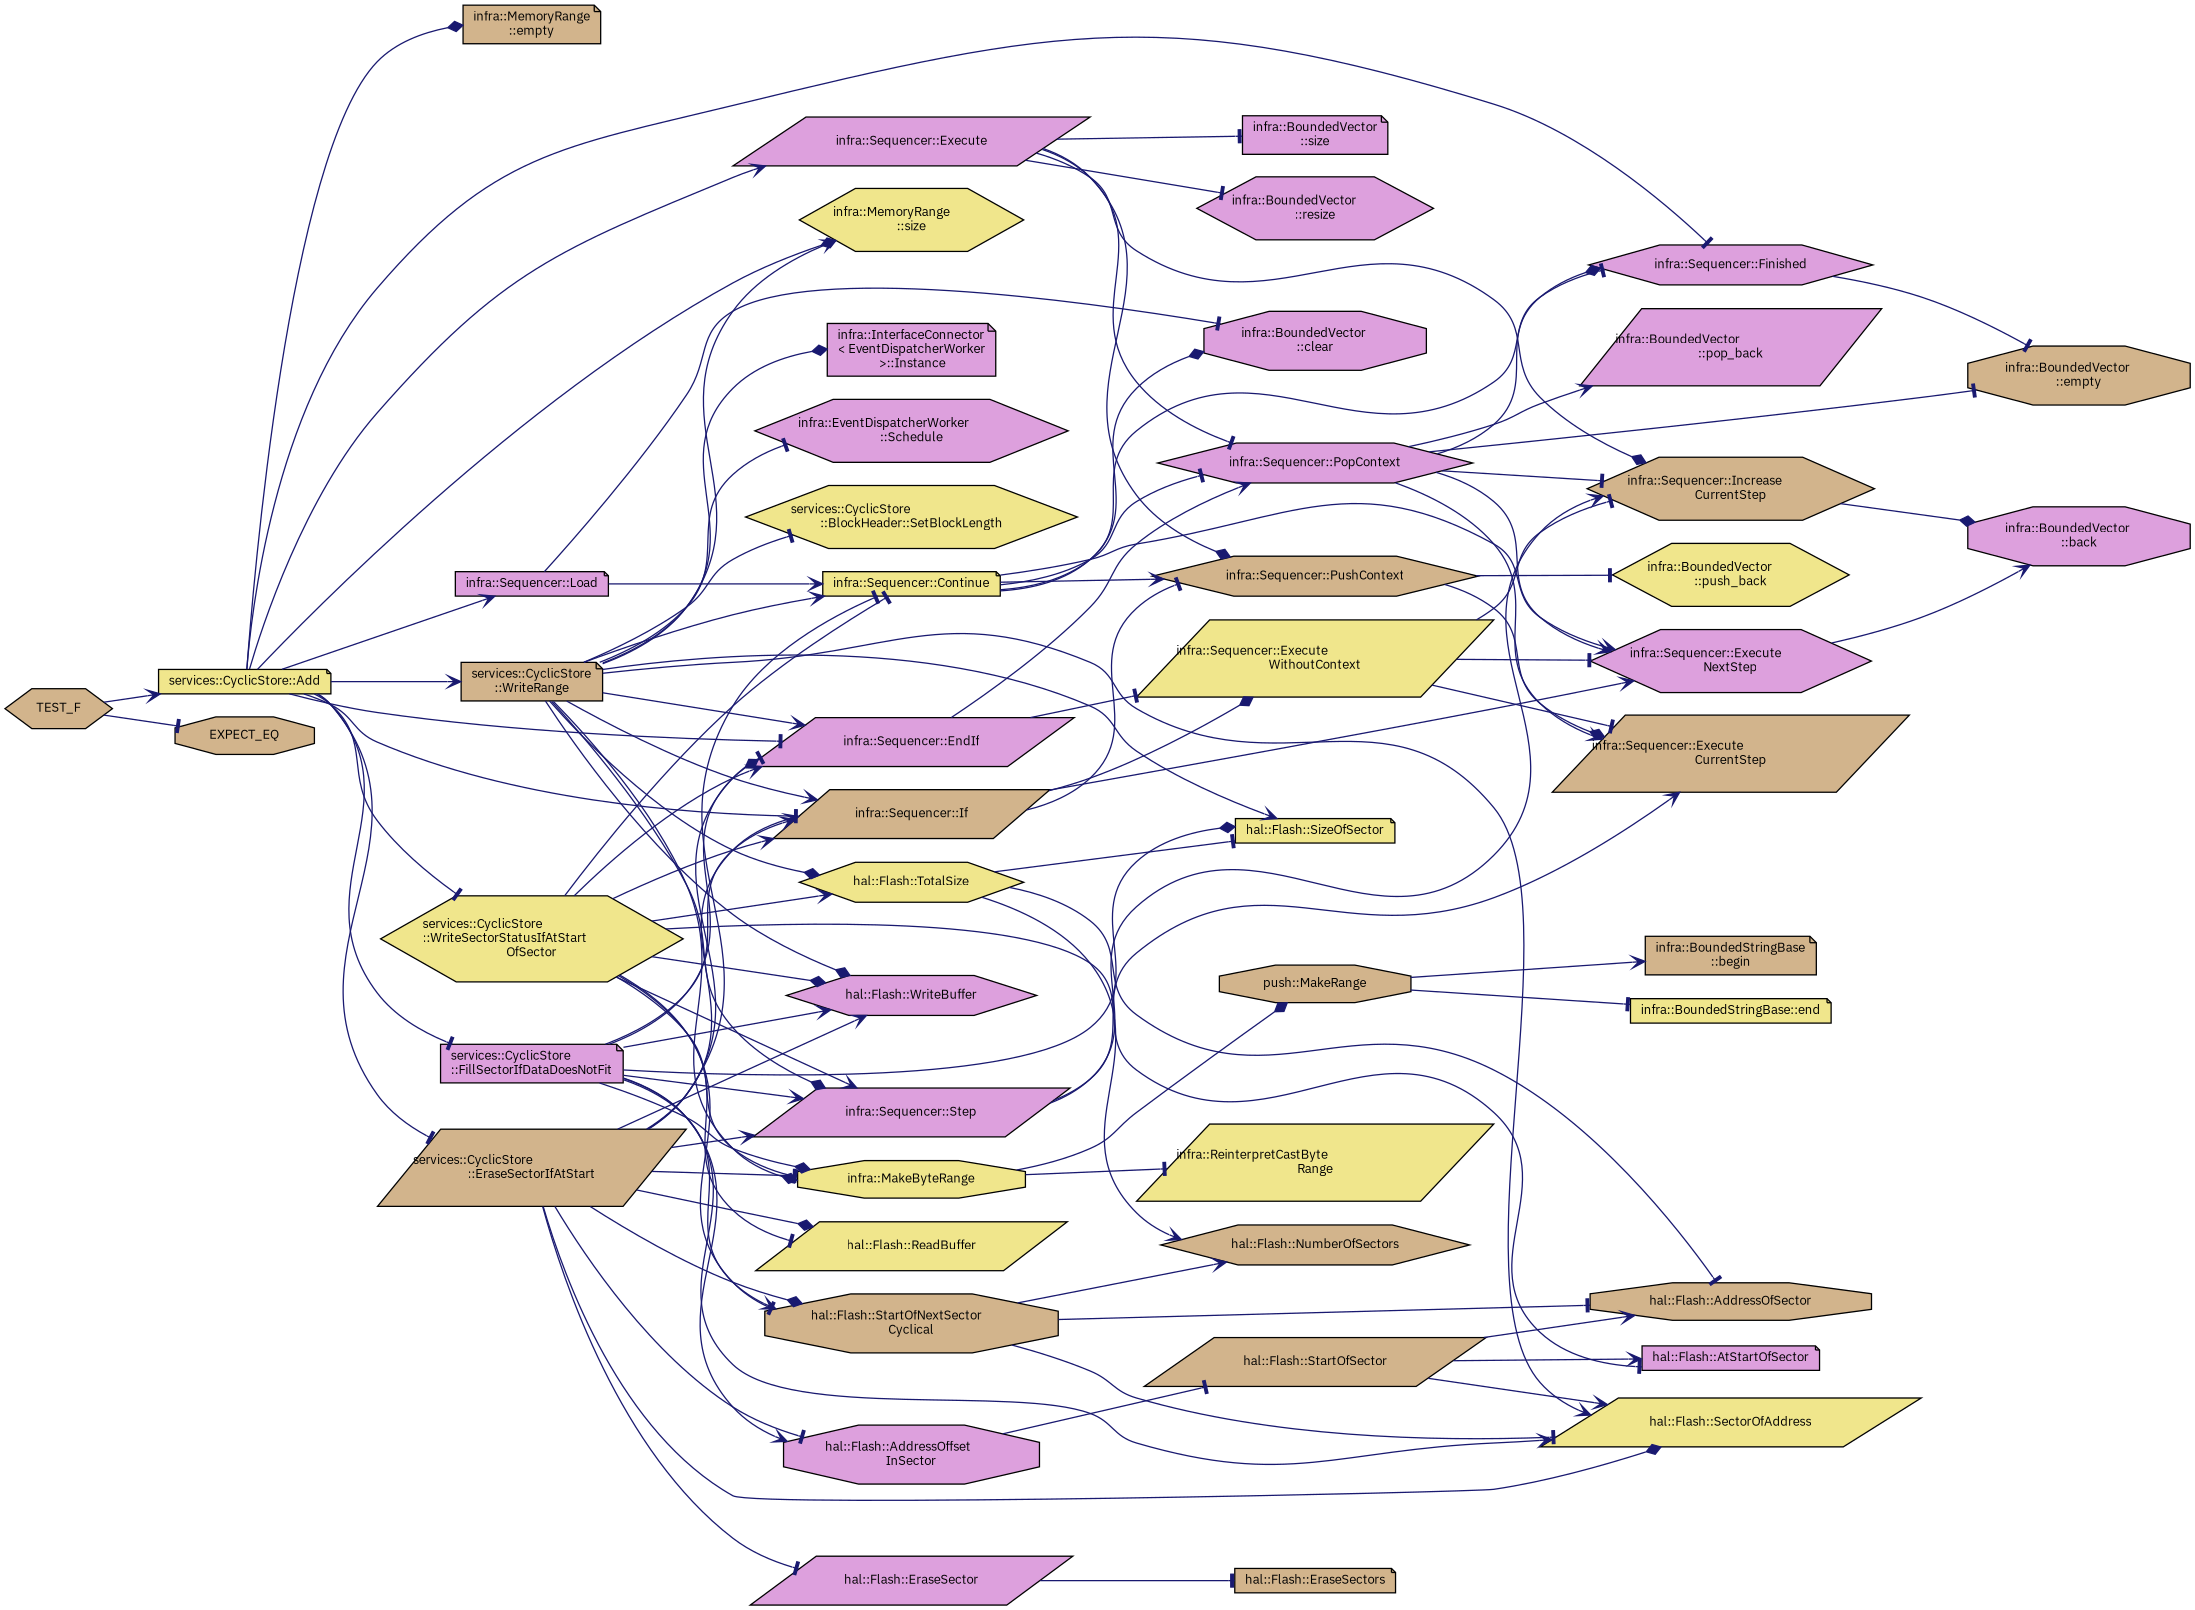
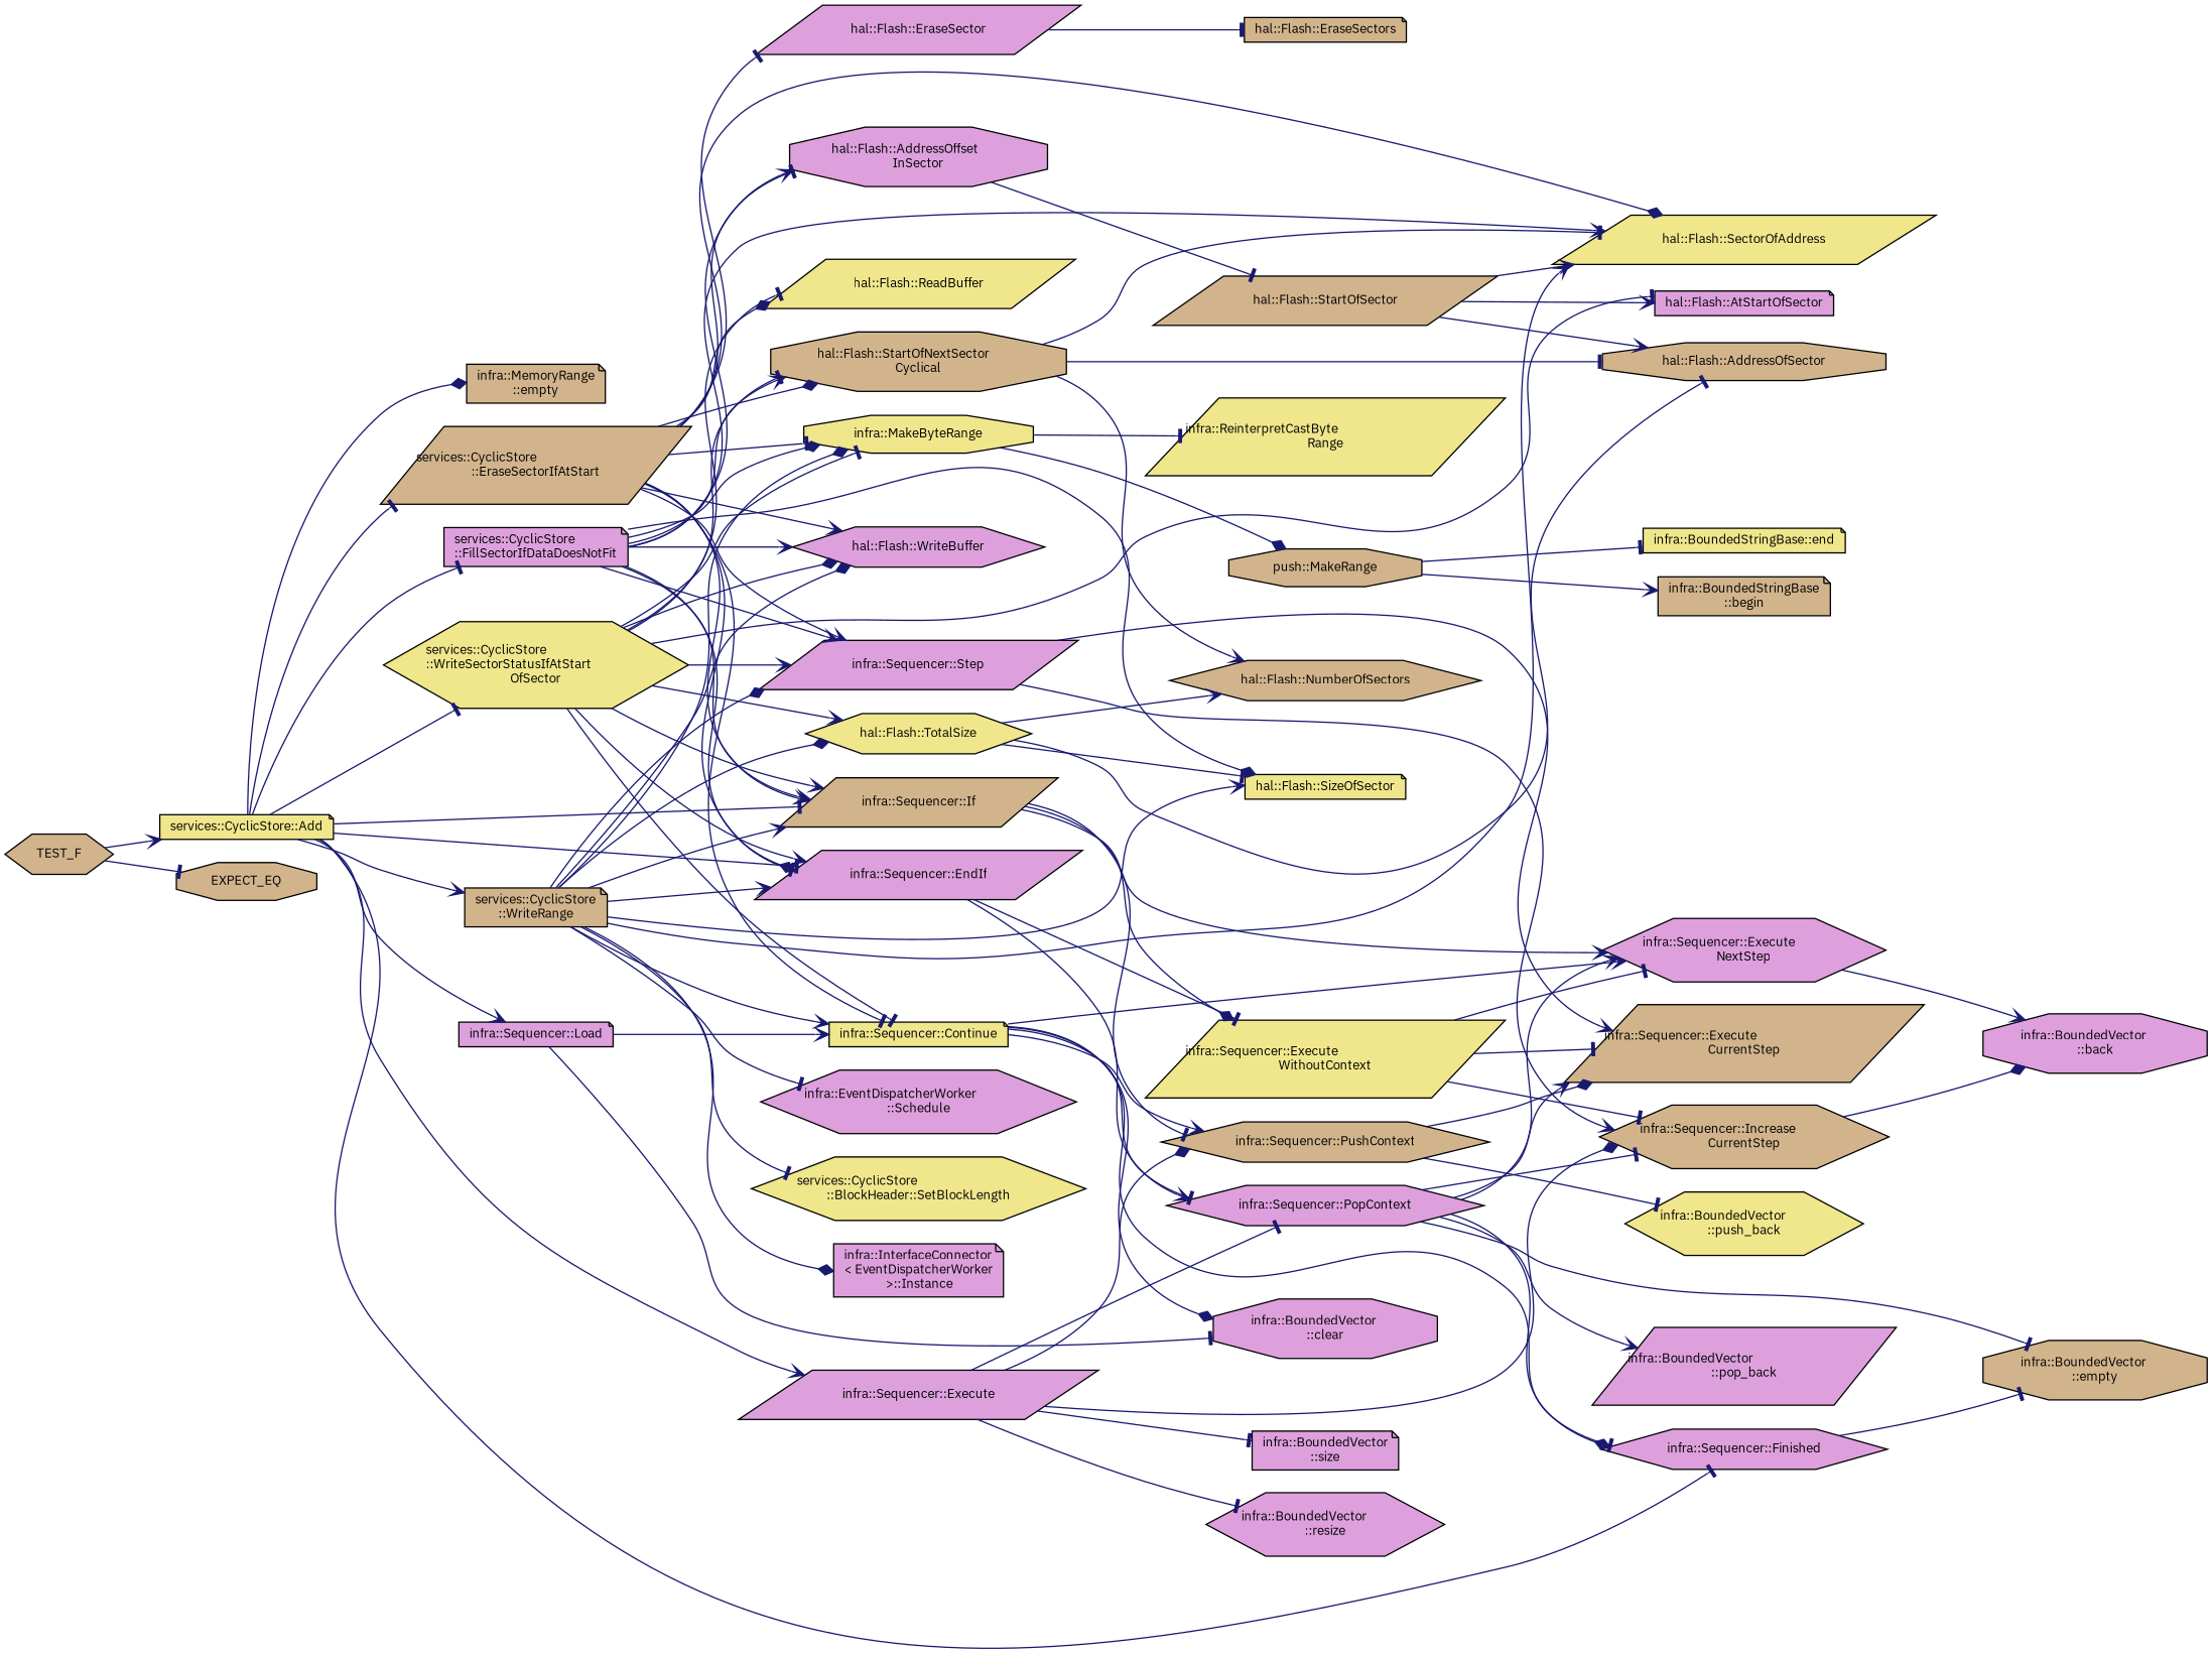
  digraph {
    fontname="IBM Plex Sans"
    rankdir=LR
    node [color=black fillcolor=plum fontname="IBM Plex Sans" fontsize=10 shape=hexagon style=filled]
    edge [arrowhead=tee color=midnightblue fontname="IBM Plex Sans" fontsize=10 labelfontname=Helvetica labelfontsize=10 style=solid]
    n1 [fillcolor=tan fontcolor=black height=0.2 label=TEST_F width=0.4]
    n2 [fillcolor=khaki height=0.2 label="services::CyclicStore::Add" shape=note width=0.4]
    n3 [fillcolor=tan height=0.2 label=EXPECT_EQ shape=octagon width=0.4]
    n4 [fillcolor=tan height=0.2 label="infra::MemoryRange\l::empty" shape=note width=0.4]
-   n5 [fillcolor=khaki height=0.2 label="infra::MemoryRange\l::size" width=0.4]
    n6 [height=0.2 label="infra::Sequencer::Finished" width=0.4]
    n7 [height=0.2 label="infra::Sequencer::Load" shape=note width=0.4]
    n8 [fillcolor=tan height=0.2 label="infra::Sequencer::If" shape=parallelogram width=0.4]
    n9 [height=0.2 label="services::CyclicStore\l::FillSectorIfDataDoesNotFit" shape=note width=0.4]
    n10 [height=0.2 label="infra::Sequencer::EndIf" shape=parallelogram width=0.4]
    n11 [fillcolor=tan height=0.2 label="services::CyclicStore\l::EraseSectorIfAtStart" shape=parallelogram width=0.4]
    n12 [fillcolor=khaki height=0.2 label="services::CyclicStore\l::WriteSectorStatusIfAtStart\lOfSector" width=0.4]
    n13 [fillcolor=tan height=0.2 label="services::CyclicStore\l::WriteRange" shape=note width=0.4]
    n14 [height=0.2 label="infra::Sequencer::Execute" shape=parallelogram width=0.4]
    n15 [fillcolor=tan height=0.2 label="infra::BoundedVector\l::empty" shape=octagon width=0.4]
    n16 [height=0.2 label="infra::BoundedVector\l::clear" shape=octagon width=0.4]
    n17 [fillcolor=khaki height=0.2 label="infra::Sequencer::Continue" shape=note width=0.4]
    n18 [fillcolor=tan height=0.2 label="infra::Sequencer::PushContext" width=0.4]
    n19 [height=0.2 label="infra::Sequencer::Execute\lNextStep" width=0.4]
    n20 [fillcolor=khaki height=0.2 label="infra::Sequencer::Execute\lWithoutContext" shape=parallelogram width=0.4]
    n21 [height=0.2 label="hal::Flash::AddressOffset\lInSector" shape=octagon width=0.4]
    n22 [fillcolor=khaki height=0.2 label="hal::Flash::SectorOfAddress" shape=parallelogram width=0.4]
    n23 [fillcolor=khaki height=0.2 label="hal::Flash::SizeOfSector" shape=note width=0.4]
    n24 [height=0.2 label="infra::Sequencer::Step" shape=parallelogram width=0.4]
    n25 [height=0.2 label="hal::Flash::WriteBuffer" width=0.4]
    n26 [fillcolor=khaki height=0.2 label="infra::MakeByteRange" shape=octagon width=0.4]
    n27 [fillcolor=tan height=0.2 label="hal::Flash::StartOfNextSector\lCyclical" shape=octagon width=0.4]
    n28 [height=0.2 label="infra::Sequencer::PopContext" width=0.4]
    n29 [height=0.2 label="hal::Flash::EraseSector" shape=parallelogram width=0.4]
    n30 [fillcolor=khaki height=0.2 label="hal::Flash::ReadBuffer" shape=parallelogram width=0.4]
    n31 [height=0.2 label="hal::Flash::AtStartOfSector" shape=note width=0.4]
    n32 [fillcolor=khaki height=0.2 label="hal::Flash::TotalSize" width=0.4]
    n33 [fillcolor=khaki height=0.2 label="services::CyclicStore\l::BlockHeader::SetBlockLength" width=0.4]
    n34 [height=0.2 label="infra::InterfaceConnector\l\< EventDispatcherWorker\l \>::Instance" shape=note width=0.4]
    n35 [height=0.2 label="infra::EventDispatcherWorker\l::Schedule" width=0.4]
    n36 [fillcolor=tan height=0.2 label="infra::Sequencer::Increase\lCurrentStep" width=0.4]
    n37 [height=0.2 label="infra::BoundedVector\l::size" shape=note width=0.4]
    n38 [height=0.2 label="infra::BoundedVector\l::resize" width=0.4]
    n39 [fillcolor=tan height=0.2 label="infra::Sequencer::Execute\lCurrentStep" shape=parallelogram width=0.4]
    n40 [fillcolor=khaki height=0.2 label="infra::BoundedVector\l::push_back" width=0.4]
    n41 [height=0.2 label="infra::BoundedVector\l::pop_back" shape=parallelogram width=0.4]
    n42 [height=0.2 label="infra::BoundedVector\l::back" shape=octagon width=0.4]
    n43 [fillcolor=tan height=0.2 label="hal::Flash::StartOfSector" shape=parallelogram width=0.4]
    n44 [fillcolor=khaki height=0.2 label="infra::ReinterpretCastByte\lRange" shape=parallelogram width=0.4]
    n45 [fillcolor=tan height=0.2 label="push::MakeRange" shape=octagon width=0.4]
    n46 [fillcolor=tan height=0.2 label="hal::Flash::AddressOfSector" shape=octagon width=0.4]
    n47 [fillcolor=tan height=0.2 label="hal::Flash::NumberOfSectors" width=0.4]
    n48 [fillcolor=tan height=0.2 label="infra::BoundedStringBase\l::begin" shape=note width=0.4]
    n49 [fillcolor=khaki height=0.2 label="infra::BoundedStringBase::end" shape=note width=0.4]
    n50 [fillcolor=tan height=0.2 label="hal::Flash::EraseSectors" shape=note width=0.4]
    n1 -> n2 [arrowhead=vee]
    n1 -> n3
    n2 -> n4 [arrowhead=diamond]
-   n2 -> n5 [arrowhead=diamond]
    n2 -> n6
    n2 -> n7 [arrowhead=vee]
    n2 -> n8
    n2 -> n9
    n2 -> n10
    n2 -> n11
    n2 -> n12
    n2 -> n13 [arrowhead=vee]
    n2 -> n14 [arrowhead=vee]
    n6 -> n15
    n7 -> n16
    n7 -> n17 [arrowhead=vee]
    n8 -> n18
    n8 -> n19 [arrowhead=vee]
    n8 -> n20 [arrowhead=diamond]
    n9 -> n8 [arrowhead=vee]
    n9 -> n10 [arrowhead=diamond]
    n9 -> n21 [arrowhead=vee]
    n9 -> n22 [arrowhead=vee]
    n9 -> n23 [arrowhead=diamond]
    n9 -> n24 [arrowhead=vee]
    n9 -> n25 [arrowhead=vee]
    n9 -> n26 [arrowhead=diamond]
    n9 -> n27 [arrowhead=vee]
    n10 -> n20
    n10 -> n28 [arrowhead=vee]
    n11 -> n8 [arrowhead=vee]
    n11 -> n10
    n11 -> n17
    n11 -> n21
    n11 -> n22 [arrowhead=diamond]
    n11 -> n24 [arrowhead=vee]
    n11 -> n25 [arrowhead=vee]
    n11 -> n26
    n11 -> n27 [arrowhead=diamond]
    n11 -> n29
    n11 -> n30 [arrowhead=diamond]
    n12 -> n8 [arrowhead=vee]
    n12 -> n10 [arrowhead=vee]
    n12 -> n17
    n12 -> n24 [arrowhead=vee]
    n12 -> n25 [arrowhead=diamond]
    n12 -> n26
    n12 -> n27
    n12 -> n30
    n12 -> n31
    n12 -> n32 [arrowhead=vee]
-   n13 -> n5 [arrowhead=vee]
    n13 -> n8 [arrowhead=vee]
    n13 -> n10 [arrowhead=vee]
    n13 -> n17 [arrowhead=vee]
    n13 -> n22 [arrowhead=vee]
    n13 -> n23 [arrowhead=vee]
    n13 -> n24 [arrowhead=diamond]
    n13 -> n25 [arrowhead=diamond]
    n13 -> n26 [arrowhead=diamond]
    n13 -> n32 [arrowhead=diamond]
    n13 -> n33
    n13 -> n34 [arrowhead=diamond]
    n13 -> n35
    n14 -> n18 [arrowhead=diamond]
    n14 -> n28
    n14 -> n36 [arrowhead=diamond]
    n14 -> n37
    n14 -> n38
    n17 -> n6
    n17 -> n16 [arrowhead=diamond]
    n17 -> n18 [arrowhead=vee]
    n17 -> n19 [arrowhead=vee]
    n17 -> n28
    n18 -> n39 [arrowhead=diamond]
    n18 -> n40
    n19 -> n42 [arrowhead=vee]
    n20 -> n19
    n20 -> n36
    n20 -> n39
    n21 -> n43
    n24 -> n36 [arrowhead=vee]
    n24 -> n39 [arrowhead=vee]
    n26 -> n44
    n26 -> n45 [arrowhead=diamond]
    n27 -> n22
    n27 -> n46
    n27 -> n47 [arrowhead=vee]
    n28 -> n6 [arrowhead=diamond]
    n28 -> n15
    n28 -> n19 [arrowhead=vee]
    n28 -> n36
    n28 -> n39 [arrowhead=vee]
    n28 -> n41 [arrowhead=vee]
    n29 -> n50
    n32 -> n23
    n32 -> n46
    n32 -> n47 [arrowhead=vee]
    n36 -> n42 [arrowhead=diamond]
    n43 -> n22 [arrowhead=vee]
    n43 -> n31 [arrowhead=vee]
    n43 -> n46 [arrowhead=vee]
    n45 -> n48 [arrowhead=vee]
    n45 -> n49
  }
